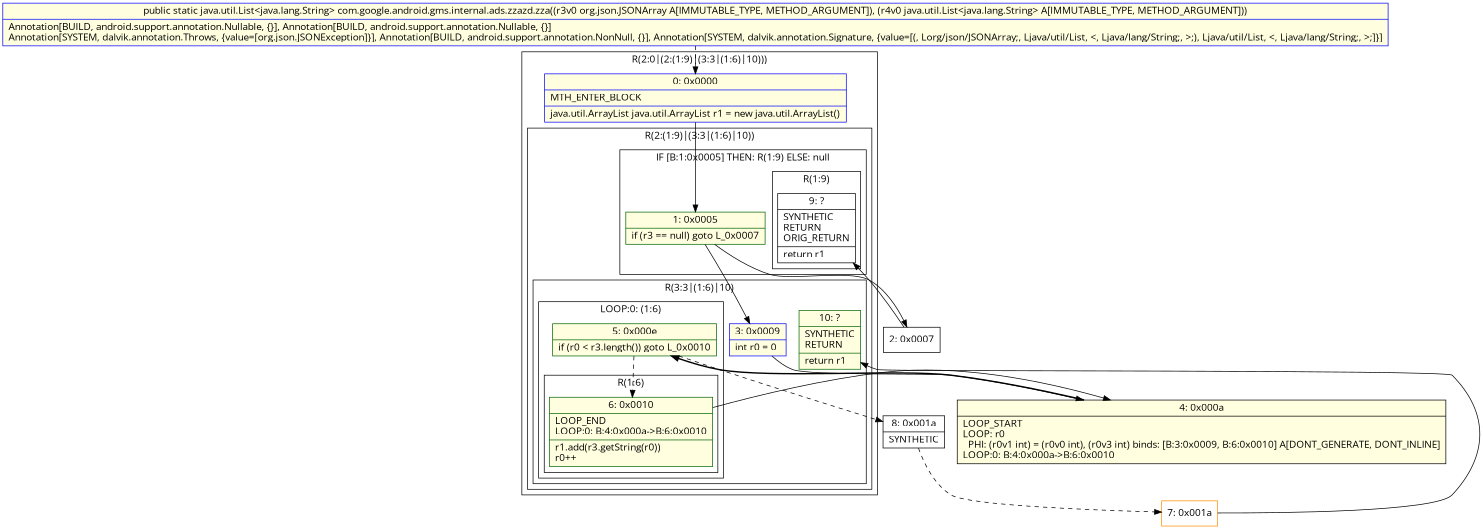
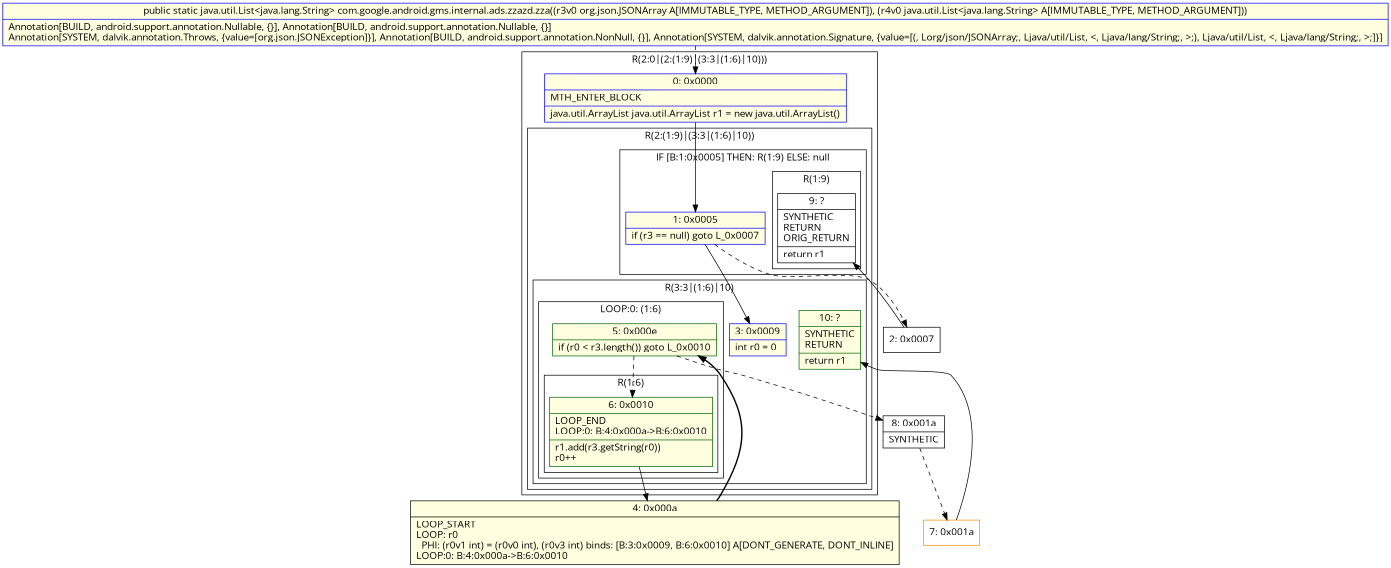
  digraph {
    fontname="Open Sans"
    node [color=black fillcolor=lightyellow fontname="Open Sans" shape=record style=filled]
    edge [fontname="Open Sans" style=solid]
    n1 [fillcolor=white label="{9\:\ ?|SYNTHETIC\lRETURN\lORIG_RETURN\l|return r1\l}"]
-   n2 [color=darkgreen label="{1\:\ 0x0005|if (r3 == null) goto L_0x0007\l}"]
+   n2 [color=blue label="{1\:\ 0x0005|if (r3 == null) goto L_0x0007\l}"]
    n3 [color=darkgreen label="{6\:\ 0x0010|LOOP_END\lLOOP:0: B:4:0x000a\-\>B:6:0x0010\l|r1.add(r3.getString(r0))\lr0++\l}"]
    n4 [color=darkgreen label="{5\:\ 0x000e|if (r0 \< r3.length()) goto L_0x0010\l}"]
    n5 [color=blue label="{3\:\ 0x0009|int r0 = 0\l}"]
    n6 [color=darkgreen label="{10\:\ ?|SYNTHETIC\lRETURN\l|return r1\l}"]
    n7 [color=blue label="{0\:\ 0x0000|MTH_ENTER_BLOCK\l|java.util.ArrayList java.util.ArrayList r1 = new java.util.ArrayList()\l}"]
    n8 [fillcolor=white label="{2\:\ 0x0007}"]
    n9 [label="{4\:\ 0x000a|LOOP_START\lLOOP: r0 \l  PHI: (r0v1 int) = (r0v0 int), (r0v3 int) binds: [B:3:0x0009, B:6:0x0010] A[DONT_GENERATE, DONT_INLINE]\lLOOP:0: B:4:0x000a\-\>B:6:0x0010\l}"]
    n10 [fillcolor=white label="{8\:\ 0x001a|SYNTHETIC\l}"]
    n11 [color=darkorange fillcolor=white label="{7\:\ 0x001a}"]
    n12 [color=blue label="{public static java.util.List\<java.lang.String\> com.google.android.gms.internal.ads.zzazd.zza((r3v0 org.json.JSONArray A[IMMUTABLE_TYPE, METHOD_ARGUMENT]), (r4v0 java.util.List\<java.lang.String\> A[IMMUTABLE_TYPE, METHOD_ARGUMENT]))  | Annotation[BUILD, android.support.annotation.Nullable, \{\}], Annotation[BUILD, android.support.annotation.Nullable, \{\}]\lAnnotation[SYSTEM, dalvik.annotation.Throws, \{value=[org.json.JSONException]\}], Annotation[BUILD, android.support.annotation.NonNull, \{\}], Annotation[SYSTEM, dalvik.annotation.Signature, \{value=[(, Lorg\/json\/JSONArray;, Ljava\/util\/List, \<, Ljava\/lang\/String;, \>;), Ljava\/util\/List, \<, Ljava\/lang\/String;, \>;]\}]\l}"]
    subgraph cluster_1 {
      label="R(2:0|(2:(1:9)|(3:3|(1:6)|10)))"
      n7
      subgraph cluster_2 {
        label="R(2:(1:9)|(3:3|(1:6)|10))"
        subgraph cluster_3 {
          label="IF [B:1:0x0005] THEN: R(1:9) ELSE: null"
          n2
          subgraph cluster_4 {
            label="R(1:9)"
            n1
          }
        }
        subgraph cluster_5 {
          label="R(3:3|(1:6)|10)"
          n5
          n6
          subgraph cluster_6 {
            label="LOOP:0: (1:6)"
            n4
            subgraph cluster_7 {
              label="R(1:6)"
              n3
            }
          }
        }
      }
    }
    n2 -> n5
-   n2 -> n8
+   n2 -> n8 [style=dashed]
    n3 -> n9
    n4 -> n3 [style=dashed]
    n4 -> n10 [style=dashed]
-   n5 -> n9
    n7 -> n2
    n8 -> n1
    n9 -> n4 [style=bold]
    n10 -> n11 [style=dashed]
    n11 -> n6
    n12 -> n7 [style=dashed]
  }
